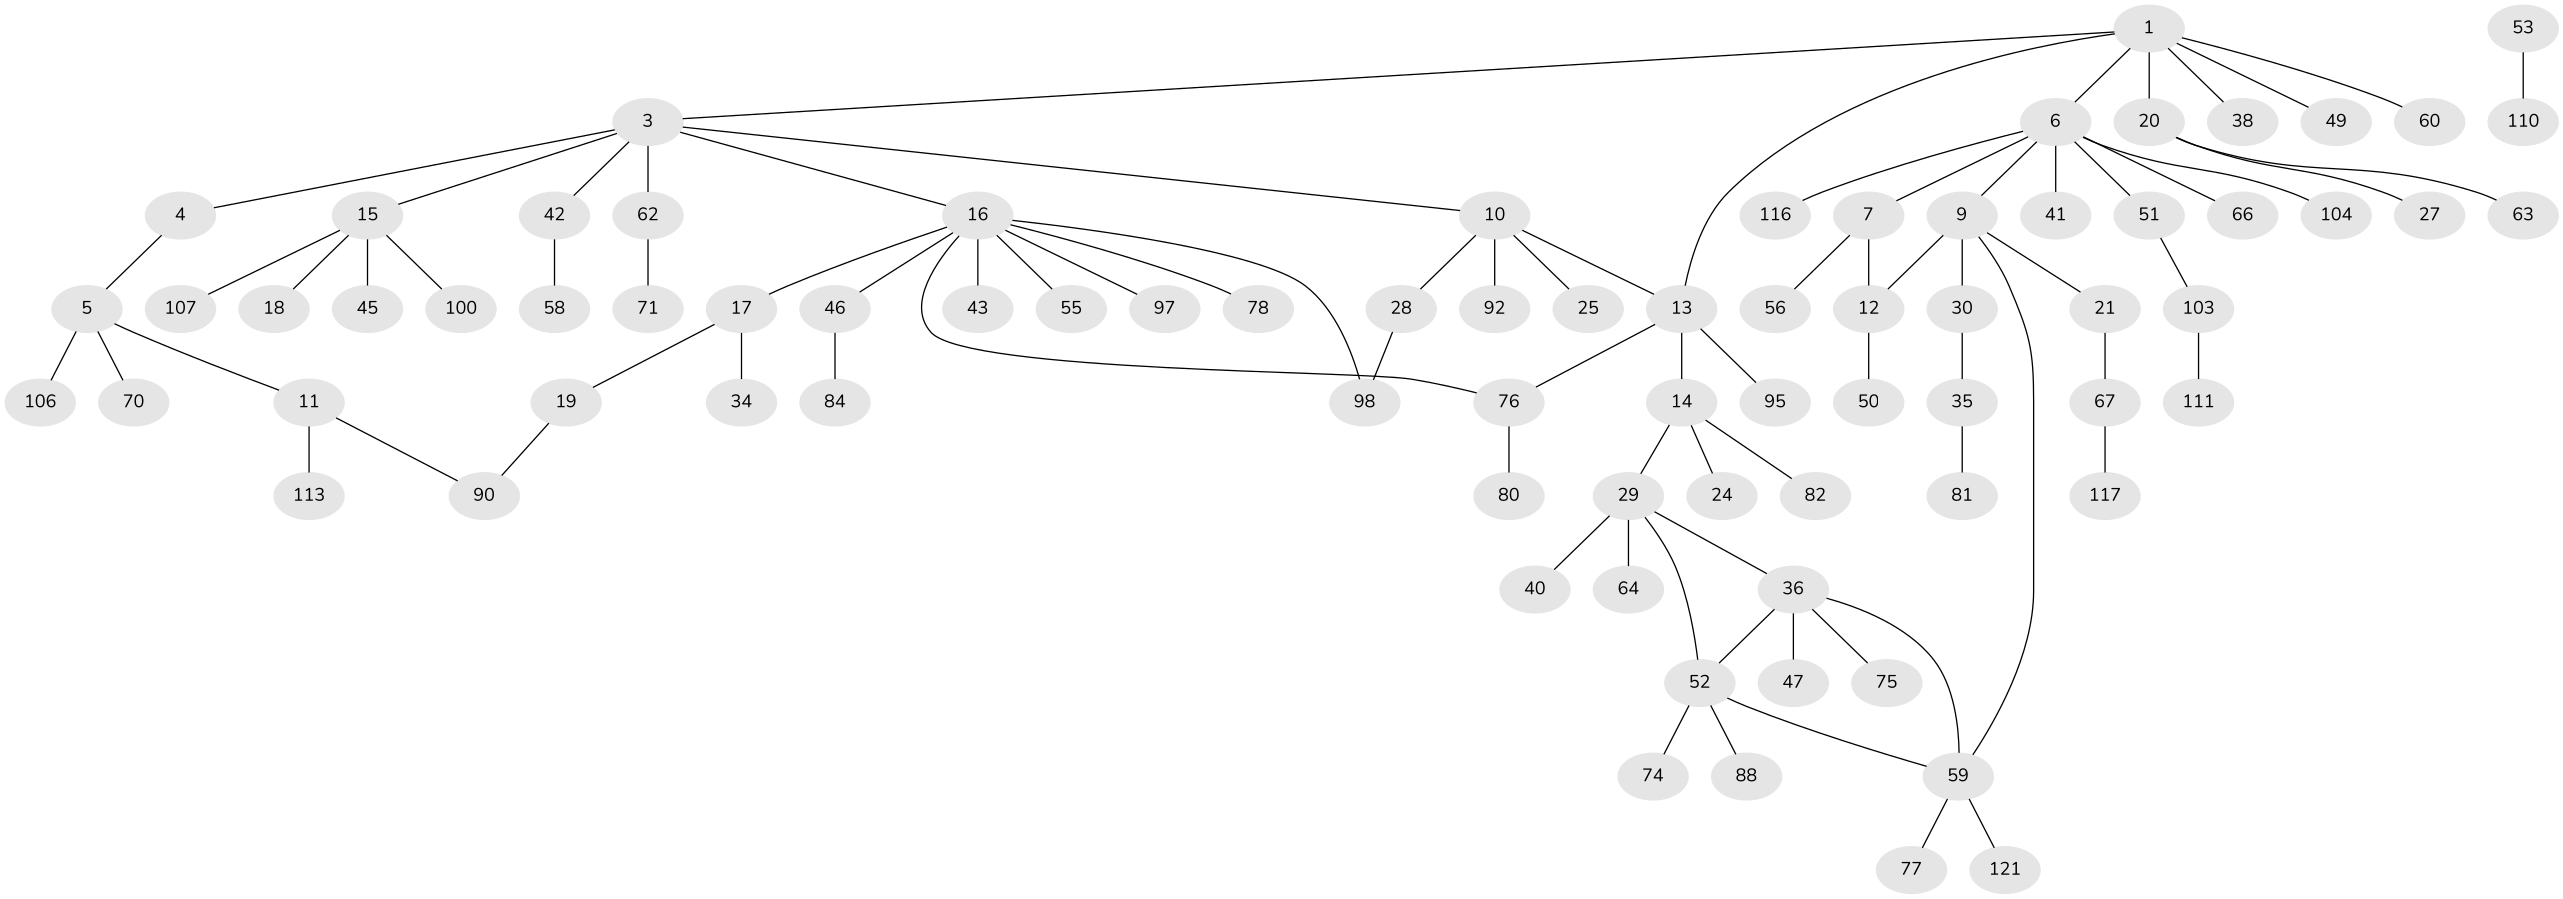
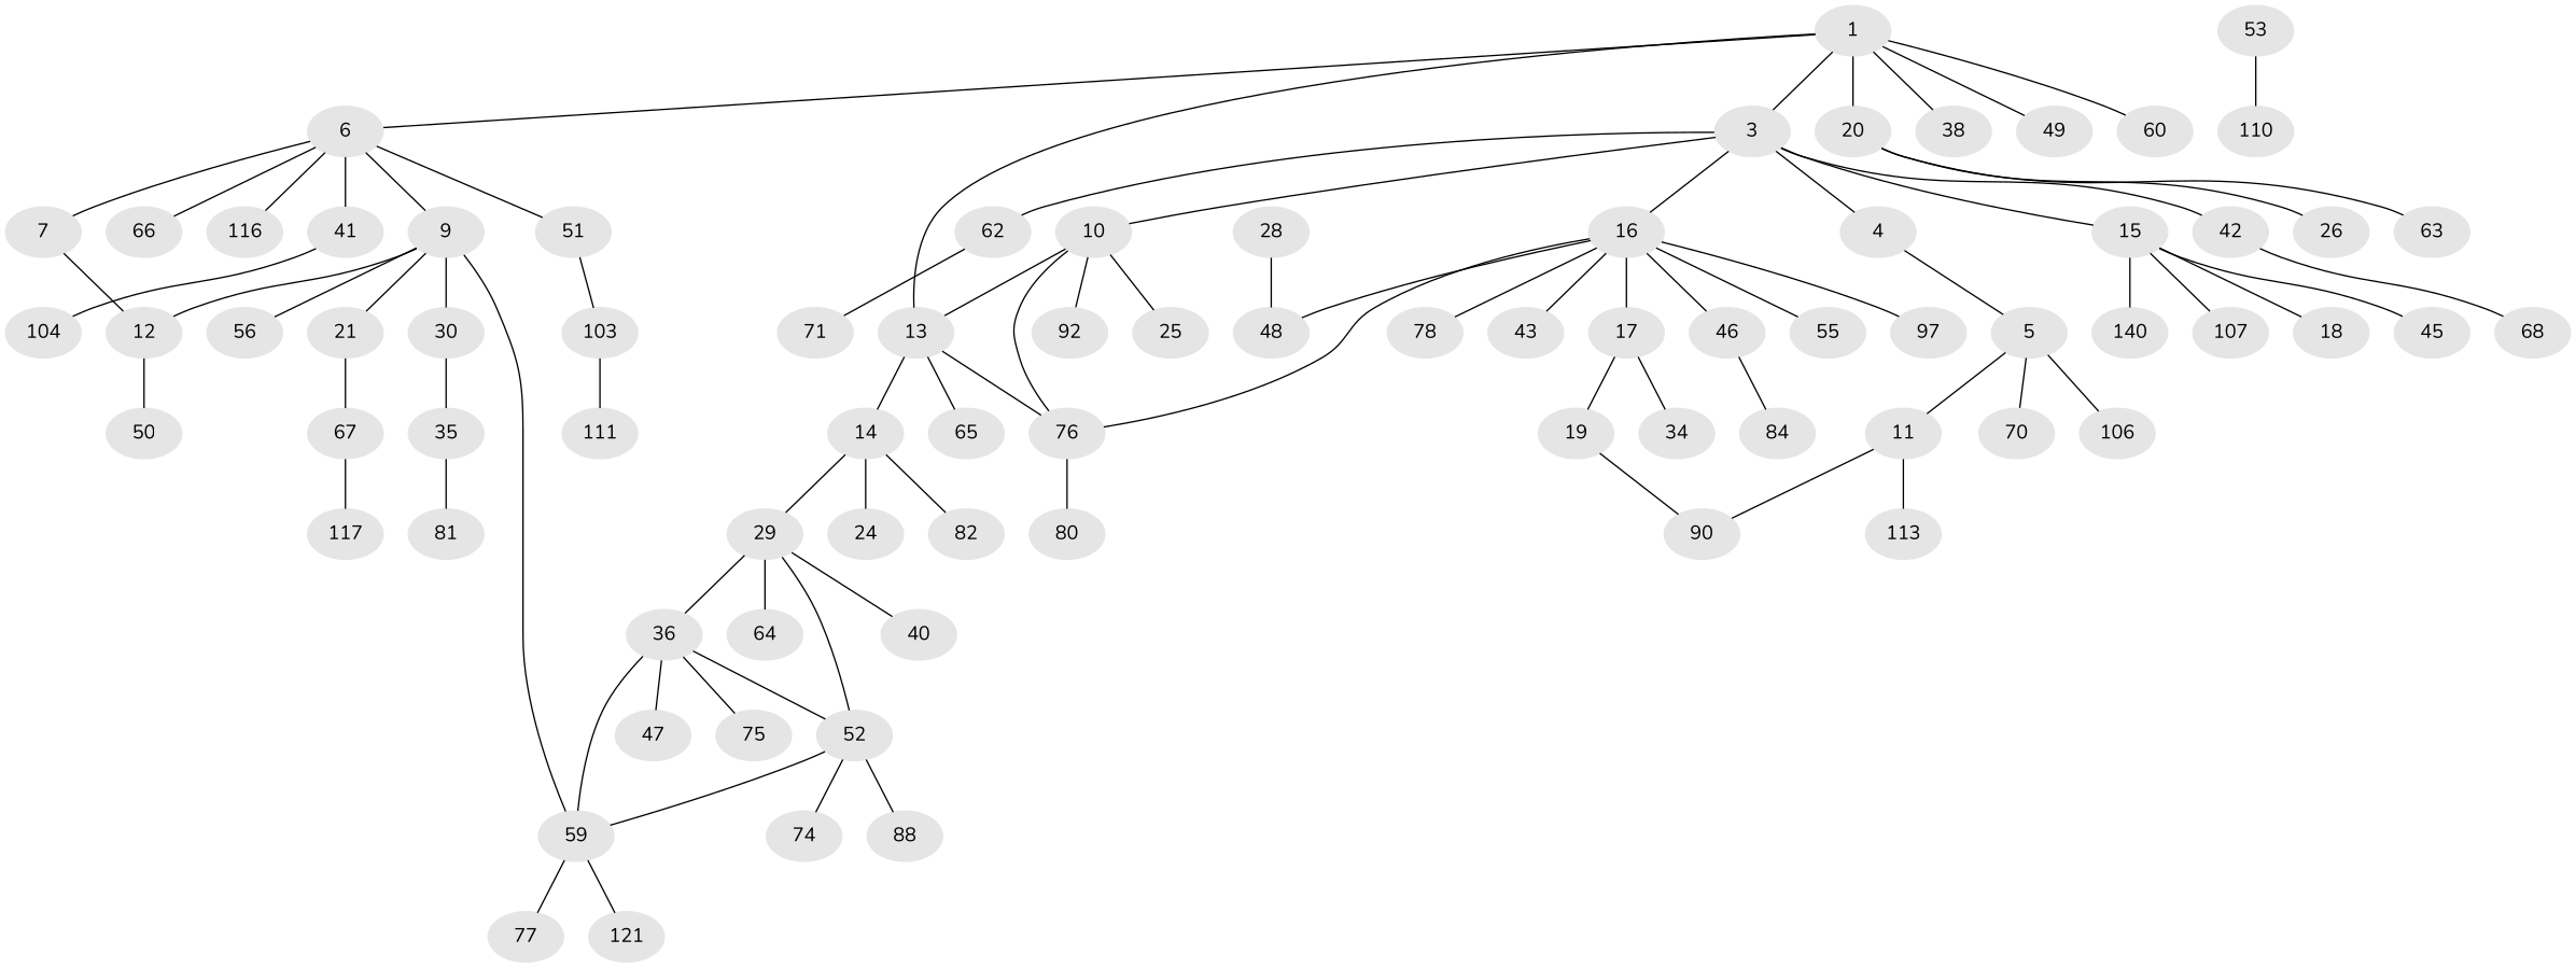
  graph {
    fontname=Nunito
    node [color=gray90 fontname=Nunito style=filled]
    edge [fontname=Nunito]
    1 [super="+2"]
    3 [super="+8"]
    6 [super="+91"]
    13 [super="+98"]
    20 [super="+120"]
    38
    49 [super="+86"]
    60
    4
    10 [super="+27"]
    15 [super="+67"]
    16 [super="+22"]
    42 [super="+122"]
    62
    7 [super="+44"]
    9 [super="+83"]
    41 [super="+72"]
    51 [super="+54"]
    66
    104
    116
    14 [super="+61"]
-   65 [super="+109" label=95]
+   65 [super="+109"]
    76
-   26 [super="+31" label=27]
+   26 [super="+31"]
    63
    5 [super="+79"]
    25 [super="+32"]
    28
    92
    18 [super="+33"]
    45
-   100
+   100 [label=140]
    107
    17 [super="+87"]
    43 [super="+114"]
    46
-   48 [super="+102" label=98]
+   48 [super="+102"]
    55
    n40 [label=97]
    78 [super="+93"]
-   58 [super="+105"]
+   58 [super="+105" label=68]
    71
    11 [super="+73"]
    70 [super="+115"]
    106
    90
    113
    12 [super="+108"]
    56
    21
    30
    59 [super="+69"]
    103
    53
    110
    50
    n58 [label=67 super="+101"]
    35
    77
    121
    24 [super="+118"]
    29
    82 [super="+94"]
    80
    36 [super="+39"]
    40
    52 [super="+85"]
    64
    19 [super="+23"]
    34
    84 [super="+89"]
    117
    47 [super="+96"]
    75
    74 [super="+119"]
    88
    81 [super="+99"]
    111 [super="+112"]
    1 -- 3
    1 -- 6
    1 -- 13
    1 -- 20
    1 -- 38
    1 -- 49
    1 -- 60
    3 -- 4
    3 -- 10
    3 -- 15
    3 -- 16
    3 -- 42
    3 -- 62
    6 -- 7
    6 -- 9
    6 -- 41
    6 -- 51
    6 -- 66
-   6 -- 104
+   41 -- 104
    6 -- 116
    13 -- 14
    13 -- 65
    13 -- 76
    20 -- 26
    20 -- 63
    4 -- 5
    10 -- 13
    10 -- 25
-   10 -- 28
+   10 -- 76
    10 -- 92
    15 -- 18
    15 -- 45
    15 -- 100
    15 -- 107
    16 -- 76
    16 -- 17
    16 -- 43
    16 -- 46
    16 -- 48
    16 -- 55
    16 -- n40
    16 -- 78
    42 -- 58
    62 -- 71
    7 -- 12
-   7 -- 56
+   9 -- 56
    9 -- 12
    9 -- 21
    9 -- 30
    9 -- 59
    51 -- 103
    14 -- 24
    14 -- 29
    14 -- 82
    76 -- 80
    5 -- 11
    5 -- 70
    5 -- 106
    28 -- 48
    17 -- 19
    17 -- 34
    46 -- 84
    11 -- 90
    11 -- 113
    12 -- 50
    21 -- n58
    30 -- 35
    59 -- 77
    59 -- 121
    103 -- 111
    53 -- 110
    n58 -- 117
    35 -- 81
    29 -- 36
    29 -- 40
    29 -- 52
    29 -- 64
    36 -- 59
    36 -- 52
    36 -- 47
    36 -- 75
    52 -- 59
    52 -- 74
    52 -- 88
    19 -- 90
  }
